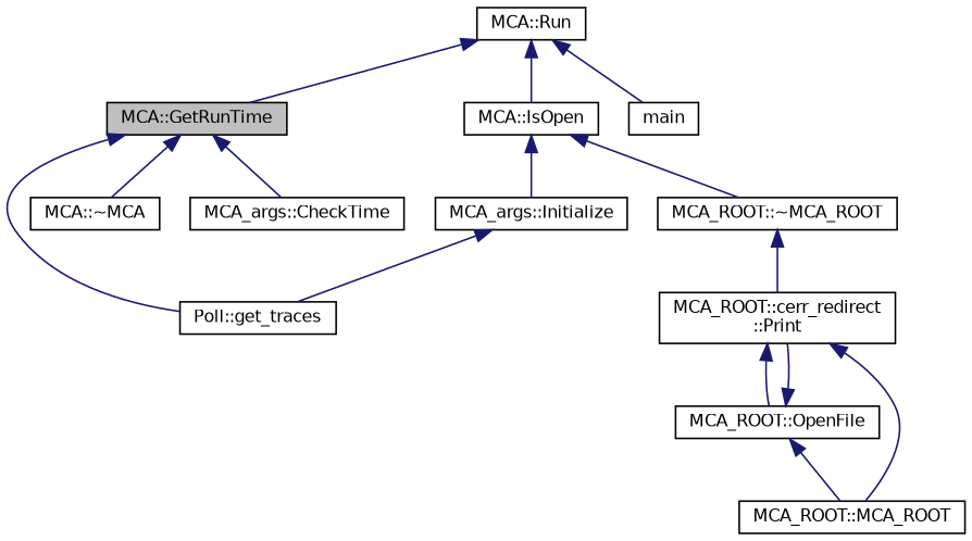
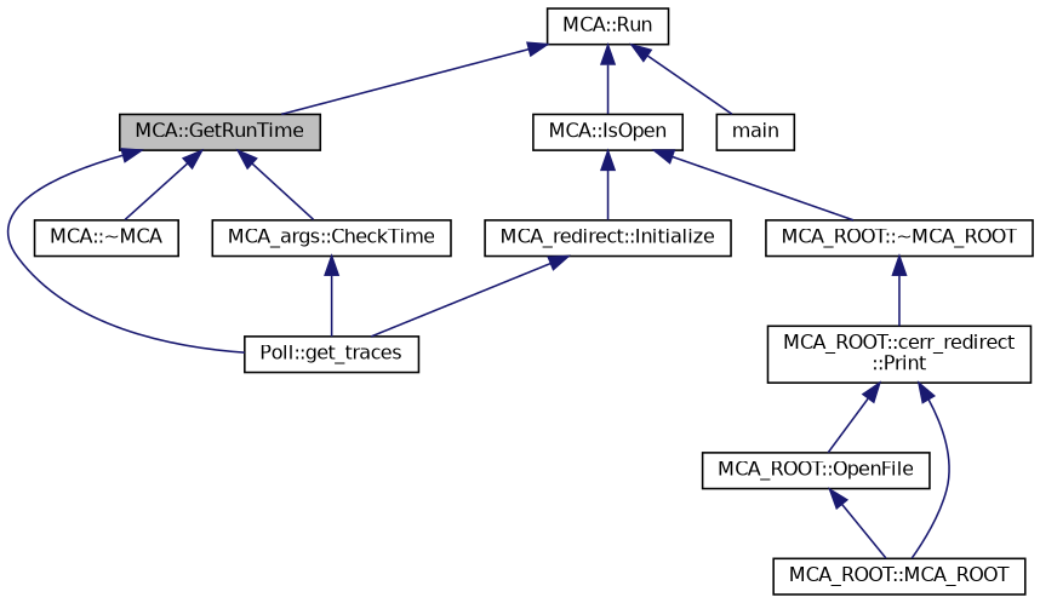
  digraph {
    fontname="DejaVu Sans"
    rankdir=TB
    node [color=black fillcolor=white fontname="DejaVu Sans" fontsize=10 shape=record style=filled]
    edge [color=midnightblue dir=back fontname="DejaVu Sans" fontsize=10 labelfontname=Helvetica labelfontsize=10 style=solid]
    n1 [fillcolor=grey75 fontcolor=black height=0.2 label="MCA::GetRunTime" width=0.4]
    n2 [height=0.2 label="Poll::get_traces" width=0.4]
    n3 [height=0.2 label="MCA::~MCA" width=0.4]
    n4 [height=0.2 label="MCA_args::CheckTime" width=0.4]
    n5 [height=0.2 label="MCA::Run" width=0.4]
    n6 [height=0.2 label="MCA::IsOpen" width=0.4]
    n7 [height=0.2 label=main width=0.4]
    n8 [height=0.2 label="MCA_ROOT::~MCA_ROOT" width=0.4]
-   n9 [height=0.2 label="MCA_args::Initialize" width=0.4]
+   n9 [height=0.2 label="MCA_redirect::Initialize" width=0.4]
    n10 [height=0.2 label="MCA_ROOT::cerr_redirect\l::Print" width=0.4]
    n11 [height=0.2 label="MCA_ROOT::OpenFile" width=0.4]
    n12 [height=0.2 label="MCA_ROOT::MCA_ROOT" width=0.4]
    n1 -> n2
    n1 -> n3
    n1 -> n4
+   n4 -> n2
    n5 -> n1
    n5 -> n6
    n5 -> n7
    n6 -> n8
    n6 -> n9
    n8 -> n10
    n9 -> n2
    n10 -> n11
    n10 -> n12
-   n11 -> n10
    n11 -> n12
  }
